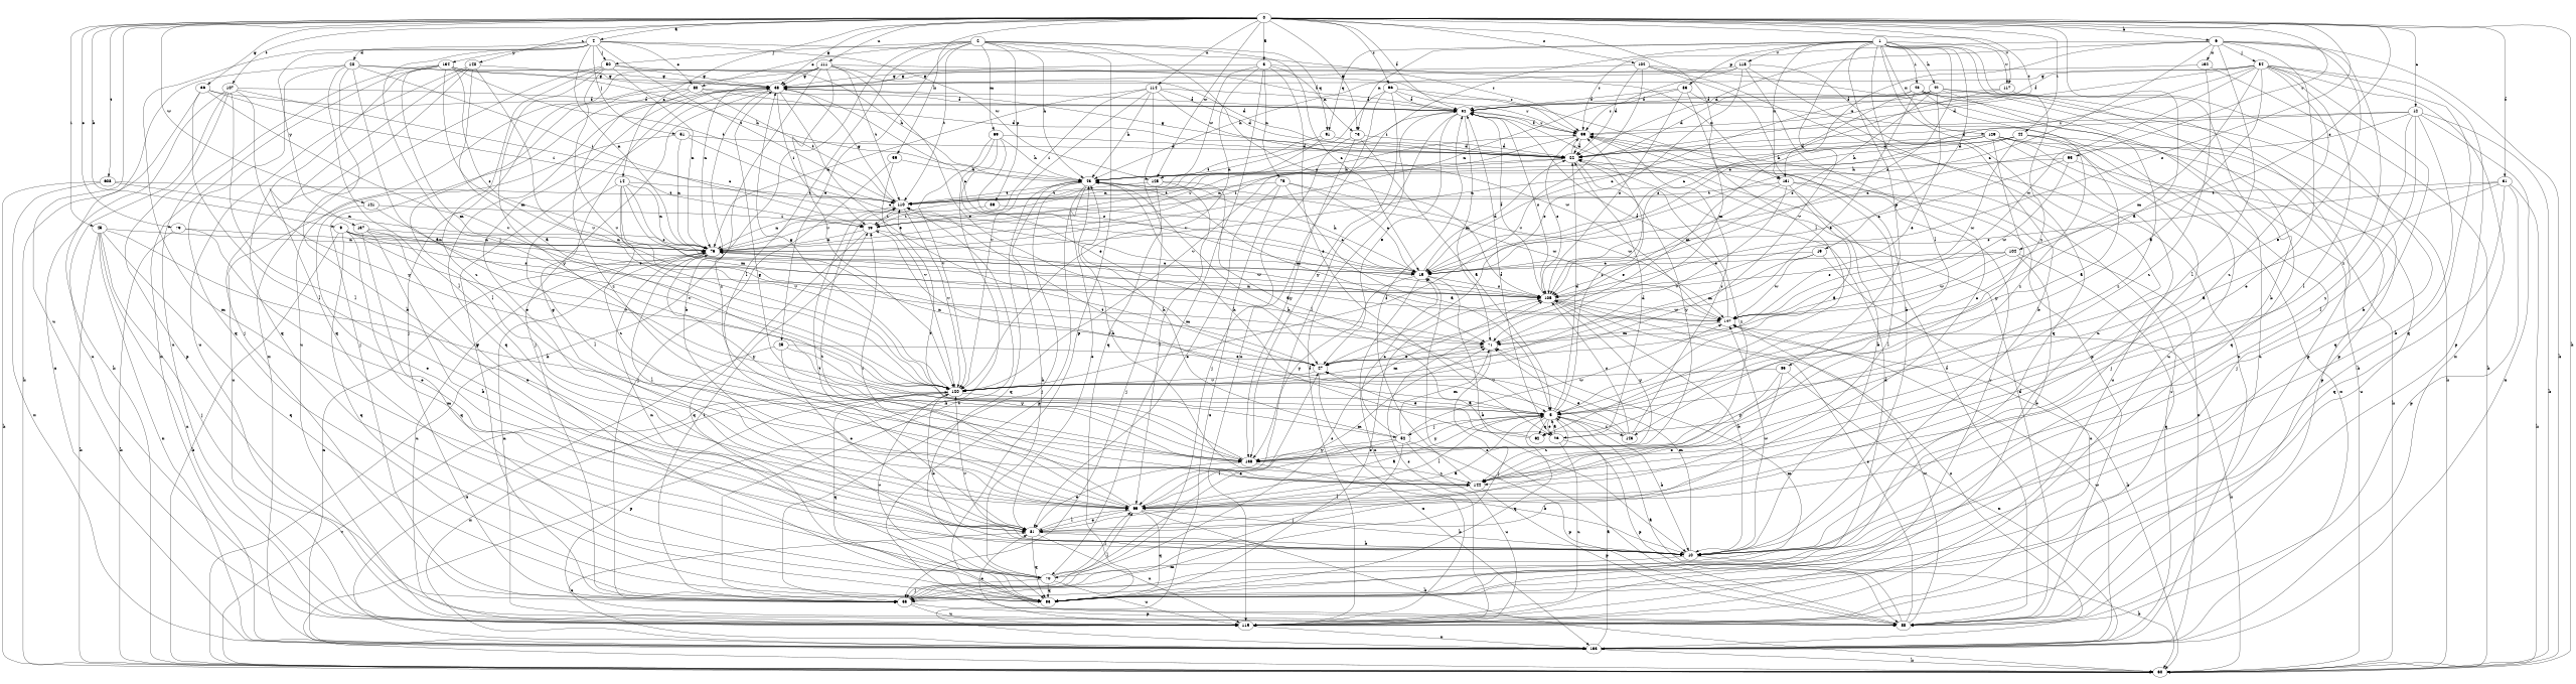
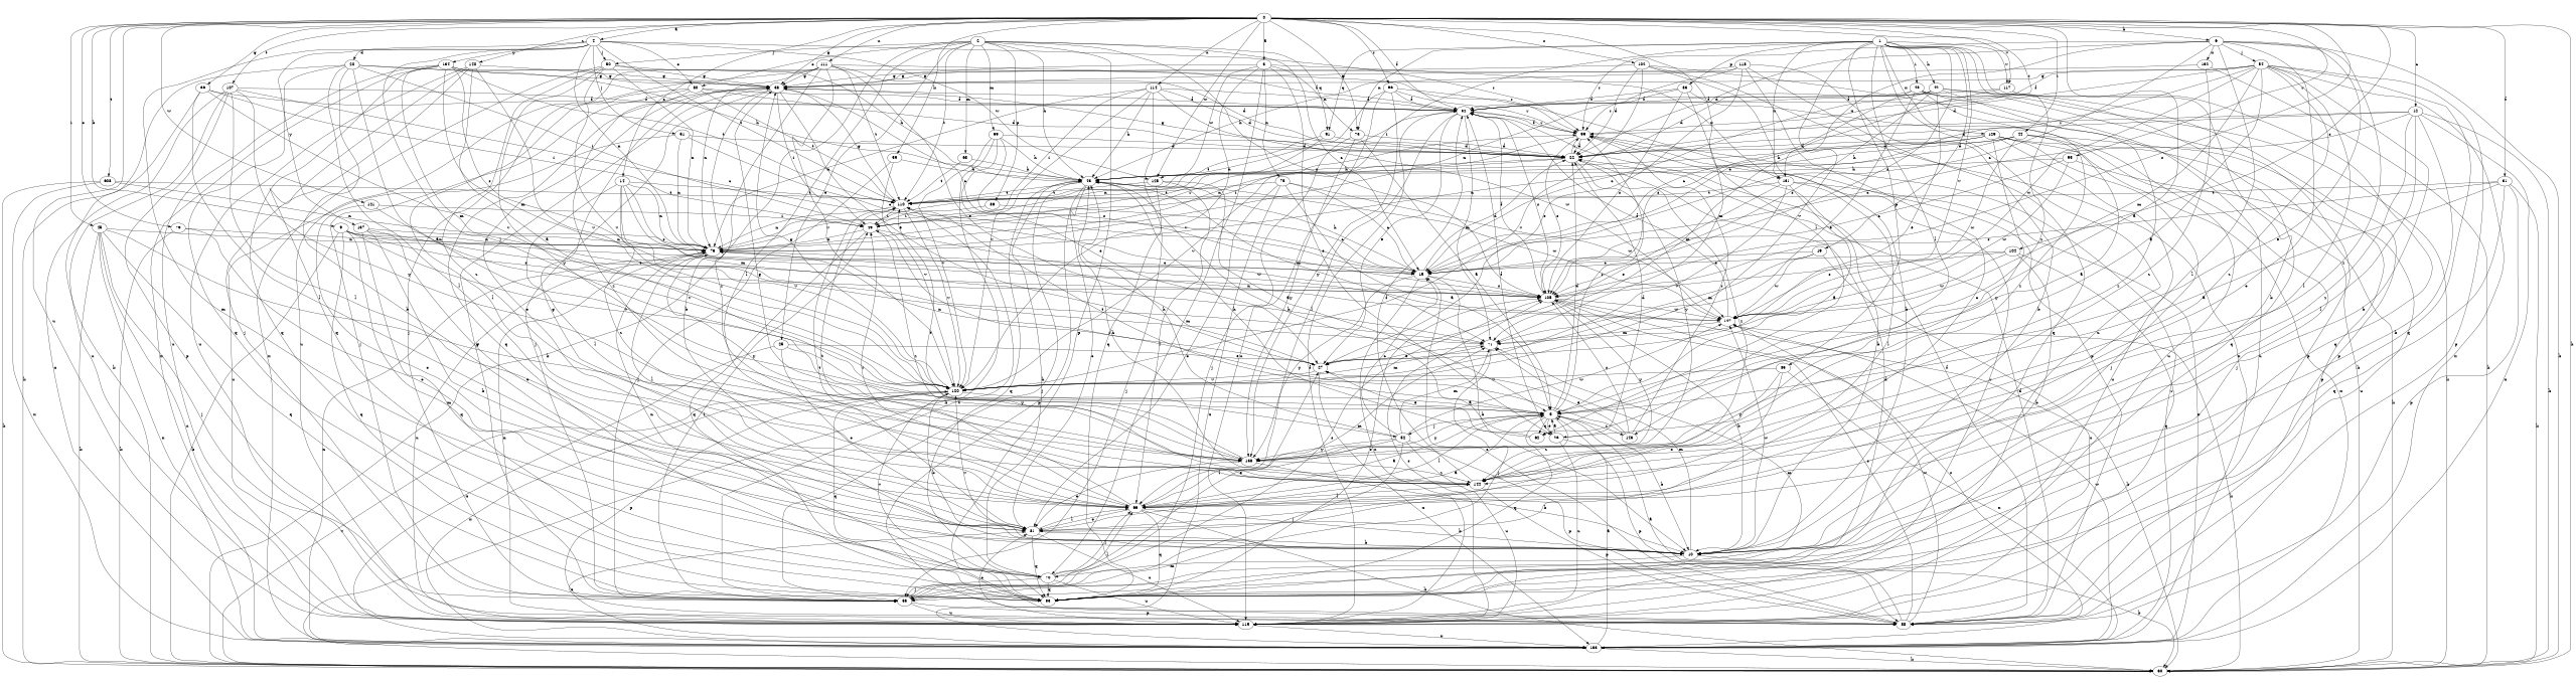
  strict digraph {
    0
    3
    4
    5
    6
    9
    12
    14
    31
    32
    36
    38
    44
    45
    59
    60
    62
    73
    79
    95
    96
    99
    102
    104
    105
    107
    n27 [label=608]
    111
    114
    115
    117
    121
    125
    140
    120
    131
    26
    70
    75
    50
    80
    110
    20
    51
    52
    76
    134
    137
    10
    143
    66
    22
    93
    138
    144
    15
    54
    81
    132
    133
    71
    88
    27
    49
    55
    43
    127
    1
    19
    42
    48
    83
    85
    91
    118
    129
    2
    25
+   68
    69
    86
    0 -> 3 [label=a]
    0 -> 4 [label=a]
    0 -> 5 [label=a]
    0 -> 6 [label=b]
    0 -> 9 [label=b]
    0 -> 12 [label=c]
    0 -> 14 [label=c]
    0 -> 31 [label=f]
    0 -> 32 [label=f]
    0 -> 36 [label=g]
    0 -> 38 [label=g]
    0 -> 44 [label=i]
    0 -> 45 [label=i]
    0 -> 59 [label=k]
    0 -> 60 [label=k]
    0 -> 62 [label=l]
    0 -> 73 [label=n]
    0 -> 79 [label=o]
    0 -> 95 [label=r]
    0 -> 96 [label=r]
    0 -> 99 [label=r]
    0 -> 102 [label=s]
    0 -> 104 [label=s]
    0 -> 105 [label=s]
    0 -> 107 [label=t]
    0 -> n27 [label=t]
    0 -> 111 [label=u]
    0 -> 114 [label=u]
    0 -> 115 [label=u]
    0 -> 117 [label=v]
    0 -> 121 [label=w]
    0 -> 125 [label=w]
    0 -> 140 [label=z]
    3 -> 38 [label=g]
    3 -> 73 [label=n]
    3 -> 125 [label=w]
    3 -> 120 [label=v]
    3 -> 131 [label=x]
    3 -> 26 [label=e]
    3 -> 70 [label=m]
    3 -> 75 [label=n]
    4 -> 99 [label=r]
    4 -> 125 [label=w]
    4 -> 70 [label=m]
    4 -> 50 [label=j]
    4 -> 80 [label=o]
    4 -> 110 [label=t]
    4 -> 20 [label=d]
    4 -> 51 [label=j]
    4 -> 52 [label=j]
    4 -> 76 [label=n]
    4 -> 134 [label=y]
    4 -> 137 [label=y]
    5 -> 62 [label=q]
    5 -> 99 [label=r]
    5 -> 26 [label=e]
    5 -> 110 [label=t]
    5 -> 52 [label=j]
    5 -> 10 [label=b]
    5 -> 143 [label=z]
    5 -> 66 [label=l]
    5 -> 22 [label=d]
    5 -> 93 [label=q]
    5 -> 138 [label=y]
    5 -> 144 [label=z]
    6 -> 60 [label=k]
    6 -> 99 [label=r]
    6 -> 131 [label=x]
    6 -> 26 [label=e]
    6 -> 66 [label=l]
    6 -> 22 [label=d]
    6 -> 144 [label=z]
    6 -> 15 [label=c]
    6 -> 54 [label=j]
    6 -> 81 [label=o]
    6 -> 132 [label=x]
    9 -> 60 [label=k]
    9 -> 105 [label=s]
    9 -> 120 [label=v]
    9 -> 70 [label=m]
    9 -> 76 [label=n]
    9 -> 93 [label=q]
    9 -> 15 [label=c]
    12 -> 60 [label=k]
    12 -> 99 [label=r]
    12 -> 10 [label=b]
    12 -> 66 [label=l]
    12 -> 22 [label=d]
    12 -> 144 [label=z]
    12 -> 15 [label=c]
    12 -> 133 [label=x]
    14 -> 105 [label=s]
    14 -> 120 [label=v]
    14 -> 110 [label=t]
    14 -> 76 [label=n]
    14 -> 66 [label=l]
    14 -> 144 [label=z]
    14 -> 71 [label=m]
    31 -> 5 [label=a]
    31 -> 60 [label=k]
    31 -> 105 [label=s]
    31 -> 110 [label=t]
    31 -> 93 [label=q]
    31 -> 88 [label=p]
    32 -> 99 [label=r]
    32 -> 105 [label=s]
    32 -> 120 [label=v]
    32 -> 66 [label=l]
    32 -> 71 [label=m]
    32 -> 27 [label=e]
    36 -> 32 [label=f]
    36 -> 60 [label=k]
    36 -> 66 [label=l]
    36 -> 71 [label=m]
    36 -> 49 [label=i]
    38 -> 32 [label=f]
    38 -> 93 [label=q]
    38 -> 144 [label=z]
    38 -> 15 [label=c]
    38 -> 81 [label=o]
    38 -> 27 [label=e]
    38 -> 49 [label=i]
    38 -> 55 [label=j]
    44 -> 5 [label=a]
    44 -> 76 [label=n]
    44 -> 22 [label=d]
    44 -> 88 [label=p]
    44 -> 55 [label=j]
    44 -> 43 [label=h]
    44 -> 127 [label=w]
    45 -> 60 [label=k]
    45 -> 115 [label=u]
    45 -> 76 [label=n]
    45 -> 93 [label=q]
    45 -> 138 [label=y]
    45 -> 133 [label=x]
    45 -> 55 [label=j]
    59 -> 120 [label=v]
    59 -> 55 [label=j]
    59 -> 43 [label=h]
    60 -> 120 [label=v]
    62 -> 27 [label=e]
    62 -> 43 [label=h]
    73 -> 5 [label=a]
    73 -> 22 [label=d]
    73 -> 138 [label=y]
    73 -> 55 [label=j]
    79 -> 60 [label=k]
    79 -> 76 [label=n]
    79 -> 81 [label=o]
    95 -> 115 [label=u]
    95 -> 15 [label=c]
    95 -> 43 [label=h]
    95 -> 127 [label=w]
    96 -> 32 [label=f]
    96 -> 99 [label=r]
    96 -> 115 [label=u]
    96 -> 76 [label=n]
    96 -> 138 [label=y]
    96 -> 88 [label=p]
    99 -> 32 [label=f]
    99 -> 105 [label=s]
    99 -> 76 [label=n]
    99 -> 10 [label=b]
    99 -> 22 [label=d]
    102 -> 38 [label=g]
    102 -> 60 [label=k]
    102 -> 120 [label=v]
    102 -> 10 [label=b]
    102 -> 22 [label=d]
    102 -> 133 [label=x]
    104 -> 105 [label=s]
    104 -> 10 [label=b]
    104 -> 93 [label=q]
    104 -> 15 [label=c]
    104 -> 127 [label=w]
    105 -> 32 [label=f]
    105 -> 60 [label=k]
    105 -> 10 [label=b]
    105 -> 138 [label=y]
    105 -> 127 [label=w]
    107 -> 32 [label=f]
    107 -> 115 [label=u]
    107 -> 66 [label=l]
    107 -> 138 [label=y]
    107 -> 15 [label=c]
    107 -> 133 [label=x]
    107 -> 88 [label=p]
    n27 -> 60 [label=k]
    n27 -> 110 [label=t]
    n27 -> 76 [label=n]
    n27 -> 133 [label=x]
    111 -> 38 [label=g]
    111 -> 99 [label=r]
    111 -> 115 [label=u]
    111 -> 120 [label=v]
    111 -> 110 [label=t]
    111 -> 76 [label=n]
    111 -> 10 [label=b]
    111 -> 22 [label=d]
    111 -> 27 [label=e]
    111 -> 55 [label=j]
    114 -> 32 [label=f]
    114 -> 120 [label=v]
    114 -> 76 [label=n]
    114 -> 22 [label=d]
    114 -> 93 [label=q]
    114 -> 49 [label=i]
    114 -> 43 [label=h]
    114 -> 127 [label=w]
    115 -> 32 [label=f]
    115 -> 99 [label=r]
    115 -> 105 [label=s]
    115 -> 76 [label=n]
    115 -> 81 [label=o]
    115 -> 133 [label=x]
    117 -> 32 [label=f]
    117 -> 93 [label=q]
    117 -> 15 [label=c]
    121 -> 120 [label=v]
    121 -> 81 [label=o]
    121 -> 49 [label=i]
    125 -> 5 [label=a]
    125 -> 110 [label=t]
    125 -> 66 [label=l]
    125 -> 55 [label=j]
    140 -> 5 [label=a]
    140 -> 38 [label=g]
    140 -> 115 [label=u]
    140 -> 120 [label=v]
    140 -> 93 [label=q]
    140 -> 55 [label=j]
    120 -> 5 [label=a]
    120 -> 38 [label=g]
    120 -> 10 [label=b]
    120 -> 93 [label=q]
    120 -> 133 [label=x]
    120 -> 71 [label=m]
    120 -> 88 [label=p]
    131 -> 5 [label=a]
    131 -> 120 [label=v]
    131 -> 110 [label=t]
    131 -> 66 [label=l]
    131 -> 133 [label=x]
    131 -> 27 [label=e]
    26 -> 5 [label=a]
    26 -> 32 [label=f]
    26 -> 115 [label=u]
    26 -> 22 [label=d]
    26 -> 88 [label=p]
    26 -> 43 [label=h]
    70 -> 105 [label=s]
    70 -> 115 [label=u]
    70 -> 120 [label=v]
    70 -> 76 [label=n]
    70 -> 66 [label=l]
    70 -> 93 [label=q]
    70 -> 27 [label=e]
    70 -> 55 [label=j]
    70 -> 43 [label=h]
    75 -> 5 [label=a]
    75 -> 110 [label=t]
    75 -> 15 [label=c]
    75 -> 81 [label=o]
    75 -> 133 [label=x]
    75 -> 127 [label=w]
    50 -> 38 [label=g]
    50 -> 120 [label=v]
    50 -> 76 [label=n]
    50 -> 138 [label=y]
    50 -> 144 [label=z]
    50 -> 133 [label=x]
    50 -> 43 [label=h]
    80 -> 32 [label=f]
    80 -> 110 [label=t]
    80 -> 66 [label=l]
    80 -> 22 [label=d]
    80 -> 144 [label=z]
    80 -> 55 [label=j]
    110 -> 38 [label=g]
    110 -> 120 [label=v]
    110 -> 76 [label=n]
    110 -> 49 [label=i]
    20 -> 5 [label=a]
    20 -> 32 [label=f]
    20 -> 38 [label=g]
    20 -> 60 [label=k]
    20 -> 10 [label=b]
    20 -> 66 [label=l]
    20 -> 93 [label=q]
    20 -> 49 [label=i]
    51 -> 115 [label=u]
    51 -> 76 [label=n]
    51 -> 22 [label=d]
    51 -> 15 [label=c]
    52 -> 115 [label=u]
    52 -> 66 [label=l]
    52 -> 138 [label=y]
    52 -> 15 [label=c]
    52 -> 71 [label=m]
    52 -> 88 [label=p]
    52 -> 55 [label=j]
    52 -> 43 [label=h]
    52 -> 127 [label=w]
    76 -> 99 [label=r]
    76 -> 115 [label=u]
    76 -> 66 [label=l]
    76 -> 138 [label=y]
    76 -> 15 [label=c]
    134 -> 38 [label=g]
    134 -> 105 [label=s]
    134 -> 115 [label=u]
    134 -> 120 [label=v]
    134 -> 110 [label=t]
    134 -> 93 [label=q]
    134 -> 133 [label=x]
    134 -> 71 [label=m]
    134 -> 43 [label=h]
    137 -> 105 [label=s]
    137 -> 76 [label=n]
    137 -> 10 [label=b]
    137 -> 93 [label=q]
    137 -> 81 [label=o]
    10 -> 60 [label=k]
    10 -> 120 [label=v]
    10 -> 70 [label=m]
    10 -> 71 [label=m]
    10 -> 127 [label=w]
    143 -> 99 [label=r]
    143 -> 105 [label=s]
    143 -> 27 [label=e]
    143 -> 49 [label=i]
    66 -> 5 [label=a]
    66 -> 60 [label=k]
    66 -> 110 [label=t]
    66 -> 10 [label=b]
    66 -> 93 [label=q]
    66 -> 81 [label=o]
    66 -> 71 [label=m]
    66 -> 49 [label=i]
    22 -> 38 [label=g]
    22 -> 99 [label=r]
    22 -> 138 [label=y]
    22 -> 144 [label=z]
    22 -> 49 [label=i]
    22 -> 43 [label=h]
    93 -> 105 [label=s]
    93 -> 22 [label=d]
    138 -> 38 [label=g]
    138 -> 110 [label=t]
    138 -> 10 [label=b]
    138 -> 144 [label=z]
    138 -> 81 [label=o]
    144 -> 32 [label=f]
    144 -> 66 [label=l]
    144 -> 88 [label=p]
    144 -> 43 [label=h]
    15 -> 105 [label=s]
    15 -> 115 [label=u]
    15 -> 10 [label=b]
    15 -> 22 [label=d]
    15 -> 138 [label=y]
    15 -> 43 [label=h]
    54 -> 5 [label=a]
    54 -> 32 [label=f]
    54 -> 38 [label=g]
    54 -> 10 [label=b]
    54 -> 66 [label=l]
    54 -> 22 [label=d]
    54 -> 93 [label=q]
    54 -> 144 [label=z]
    54 -> 15 [label=c]
    54 -> 133 [label=x]
    54 -> 71 [label=m]
    54 -> 88 [label=p]
    54 -> 127 [label=w]
    81 -> 5 [label=a]
    81 -> 38 [label=g]
    81 -> 115 [label=u]
    81 -> 110 [label=t]
    81 -> 10 [label=b]
    81 -> 66 [label=l]
    81 -> 93 [label=q]
    132 -> 38 [label=g]
    132 -> 60 [label=k]
    132 -> 144 [label=z]
    133 -> 5 [label=a]
    133 -> 60 [label=k]
    133 -> 99 [label=r]
    133 -> 105 [label=s]
    133 -> 76 [label=n]
    133 -> 81 [label=o]
    133 -> 127 [label=w]
    71 -> 27 [label=e]
    71 -> 55 [label=j]
    88 -> 5 [label=a]
    88 -> 32 [label=f]
    88 -> 105 [label=s]
    88 -> 22 [label=d]
    88 -> 15 [label=c]
    88 -> 127 [label=w]
    27 -> 120 [label=v]
    27 -> 76 [label=n]
    27 -> 133 [label=x]
    49 -> 76 [label=n]
    49 -> 93 [label=q]
+   49 -> 144 [label=z]
    49 -> 127 [label=w]
    55 -> 38 [label=g]
    55 -> 115 [label=u]
    55 -> 110 [label=t]
    55 -> 66 [label=l]
    55 -> 71 [label=m]
    55 -> 88 [label=p]
    55 -> 49 [label=i]
    43 -> 110 [label=t]
    43 -> 93 [label=q]
    43 -> 81 [label=o]
    43 -> 71 [label=m]
    43 -> 88 [label=p]
    43 -> 55 [label=j]
    43 -> 127 [label=w]
    127 -> 32 [label=f]
    127 -> 60 [label=k]
    127 -> 76 [label=n]
    127 -> 71 [label=m]
    1 -> 62 [label=l]
    1 -> 73 [label=n]
    1 -> 105 [label=s]
    1 -> 115 [label=u]
    1 -> 117 [label=v]
    1 -> 120 [label=v]
    1 -> 131 [label=x]
    1 -> 10 [label=b]
    1 -> 143 [label=z]
    1 -> 49 [label=i]
    1 -> 19 [label=d]
    1 -> 42 [label=h]
    1 -> 48 [label=i]
    1 -> 83 [label=p]
    1 -> 85 [label=p]
    1 -> 91 [label=q]
-   1 -> 118 [label=v]
+   1 -> 127 [label=v]
    1 -> 129 [label=x]
    19 -> 115 [label=u]
    19 -> 15 [label=c]
    19 -> 71 [label=m]
    19 -> 127 [label=w]
    42 -> 32 [label=f]
    42 -> 105 [label=s]
    42 -> 22 [label=d]
    42 -> 93 [label=q]
    42 -> 144 [label=z]
    42 -> 15 [label=c]
    42 -> 88 [label=p]
    42 -> 27 [label=e]
    48 -> 32 [label=f]
    48 -> 60 [label=k]
    48 -> 105 [label=s]
    48 -> 115 [label=u]
    48 -> 144 [label=z]
    48 -> 88 [label=p]
    48 -> 27 [label=e]
    83 -> 32 [label=f]
    83 -> 99 [label=r]
    83 -> 105 [label=s]
    83 -> 115 [label=u]
    83 -> 71 [label=m]
    85 -> 120 [label=v]
    85 -> 138 [label=y]
    85 -> 81 [label=o]
    85 -> 133 [label=x]
    91 -> 110 [label=t]
    91 -> 76 [label=n]
    91 -> 22 [label=d]
    118 -> 38 [label=g]
    118 -> 76 [label=n]
    118 -> 10 [label=b]
    118 -> 93 [label=q]
    118 -> 81 [label=o]
    118 -> 27 [label=e]
    118 -> 43 [label=h]
    129 -> 60 [label=k]
    129 -> 115 [label=u]
    129 -> 22 [label=d]
    129 -> 138 [label=y]
    129 -> 133 [label=x]
    129 -> 71 [label=m]
    129 -> 55 [label=j]
    129 -> 43 [label=h]
    2 -> 60 [label=k]
    2 -> 105 [label=s]
    2 -> 50 [label=j]
    2 -> 80 [label=o]
    2 -> 110 [label=t]
    2 -> 66 [label=l]
    2 -> 15 [label=c]
    2 -> 88 [label=p]
    2 -> 43 [label=h]
    2 -> 91 [label=q]
    2 -> 25 [label=e]
+   2 -> 68 [label=m]
    2 -> 69 [label=m]
    2 -> 86 [label=p]
    25 -> 138 [label=y]
    25 -> 81 [label=o]
    25 -> 133 [label=x]
    25 -> 27 [label=e]
+   68 -> 110 [label=t]
+   68 -> 43 [label=h]
    69 -> 60 [label=k]
    69 -> 105 [label=s]
    69 -> 120 [label=v]
    69 -> 22 [label=d]
    69 -> 27 [label=e]
    69 -> 43 [label=h]
    86 -> 15 [label=c]
    86 -> 49 [label=i]
  }
